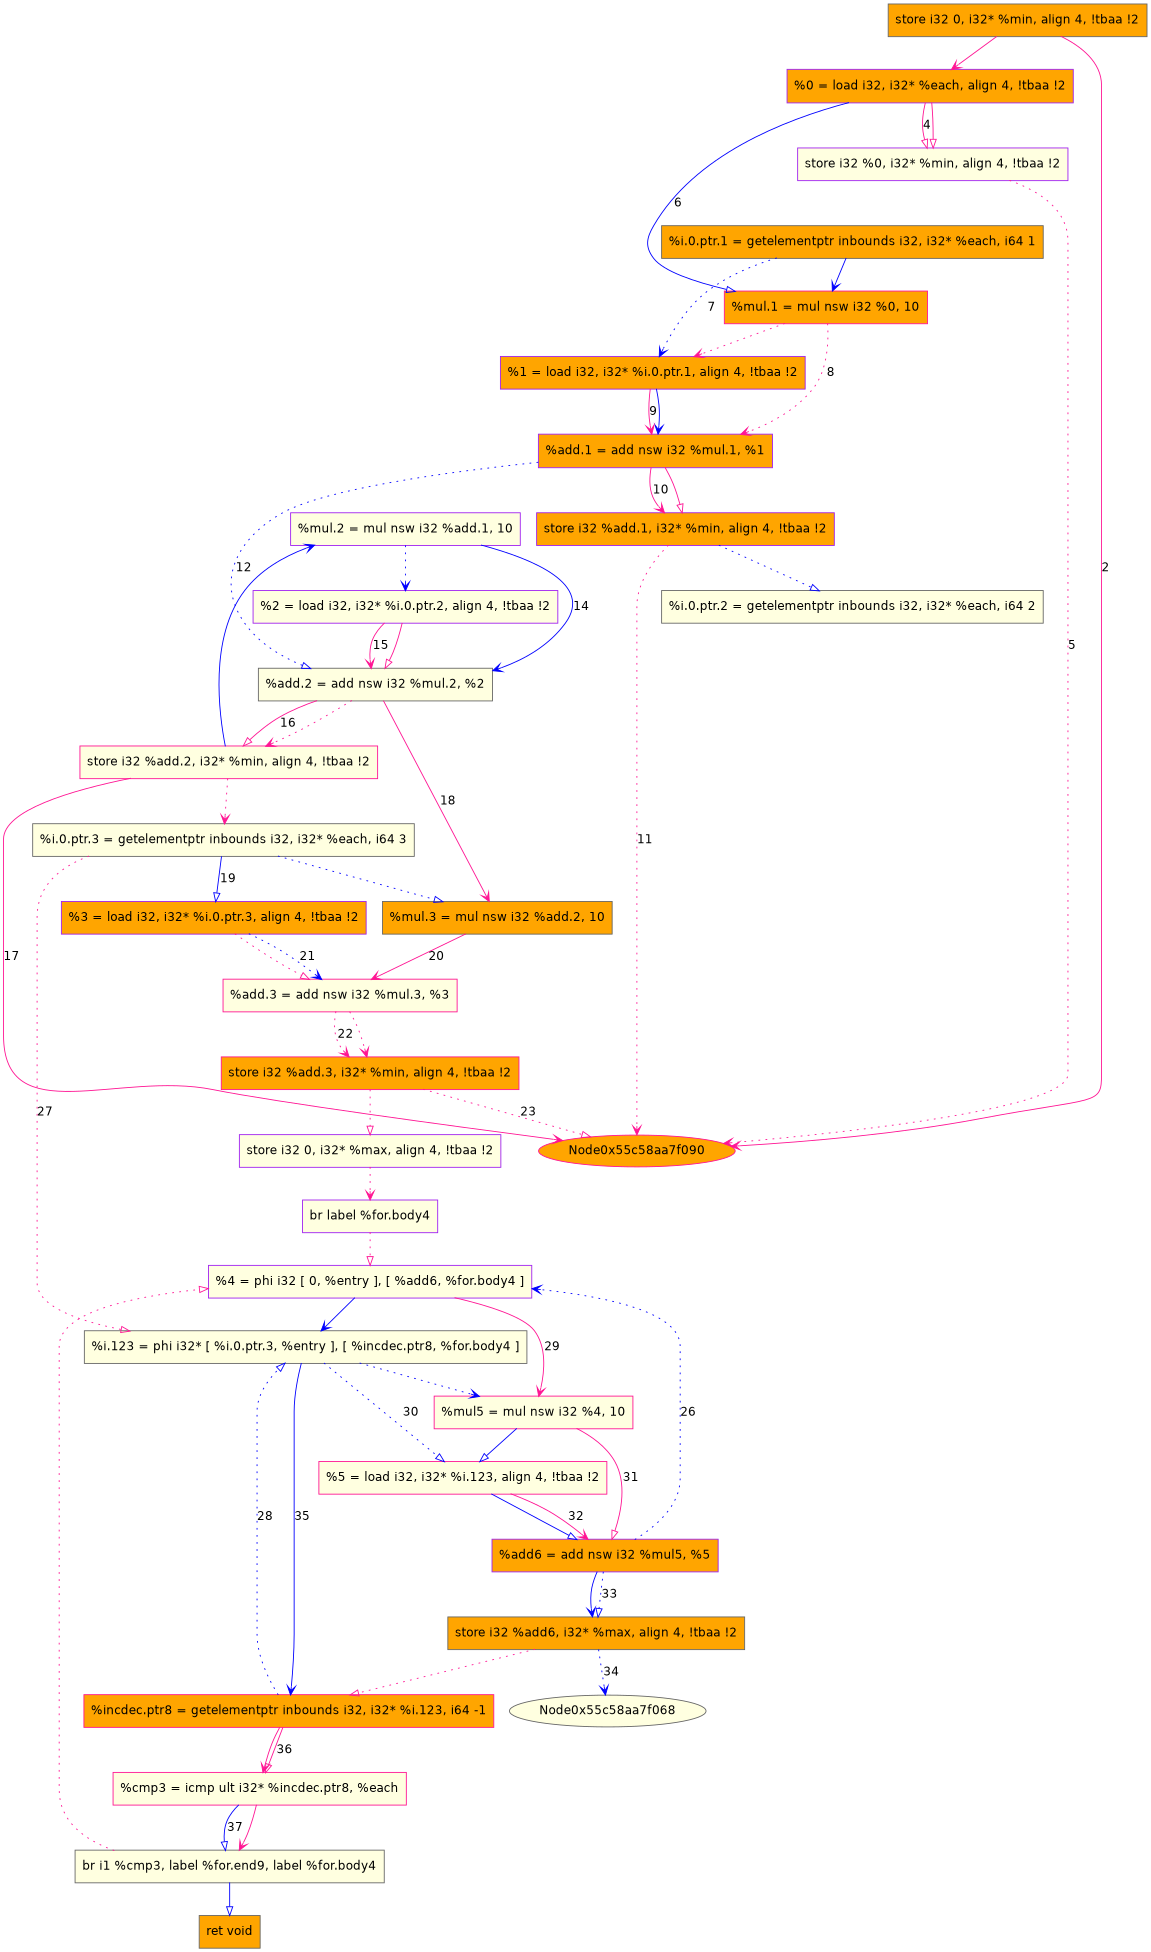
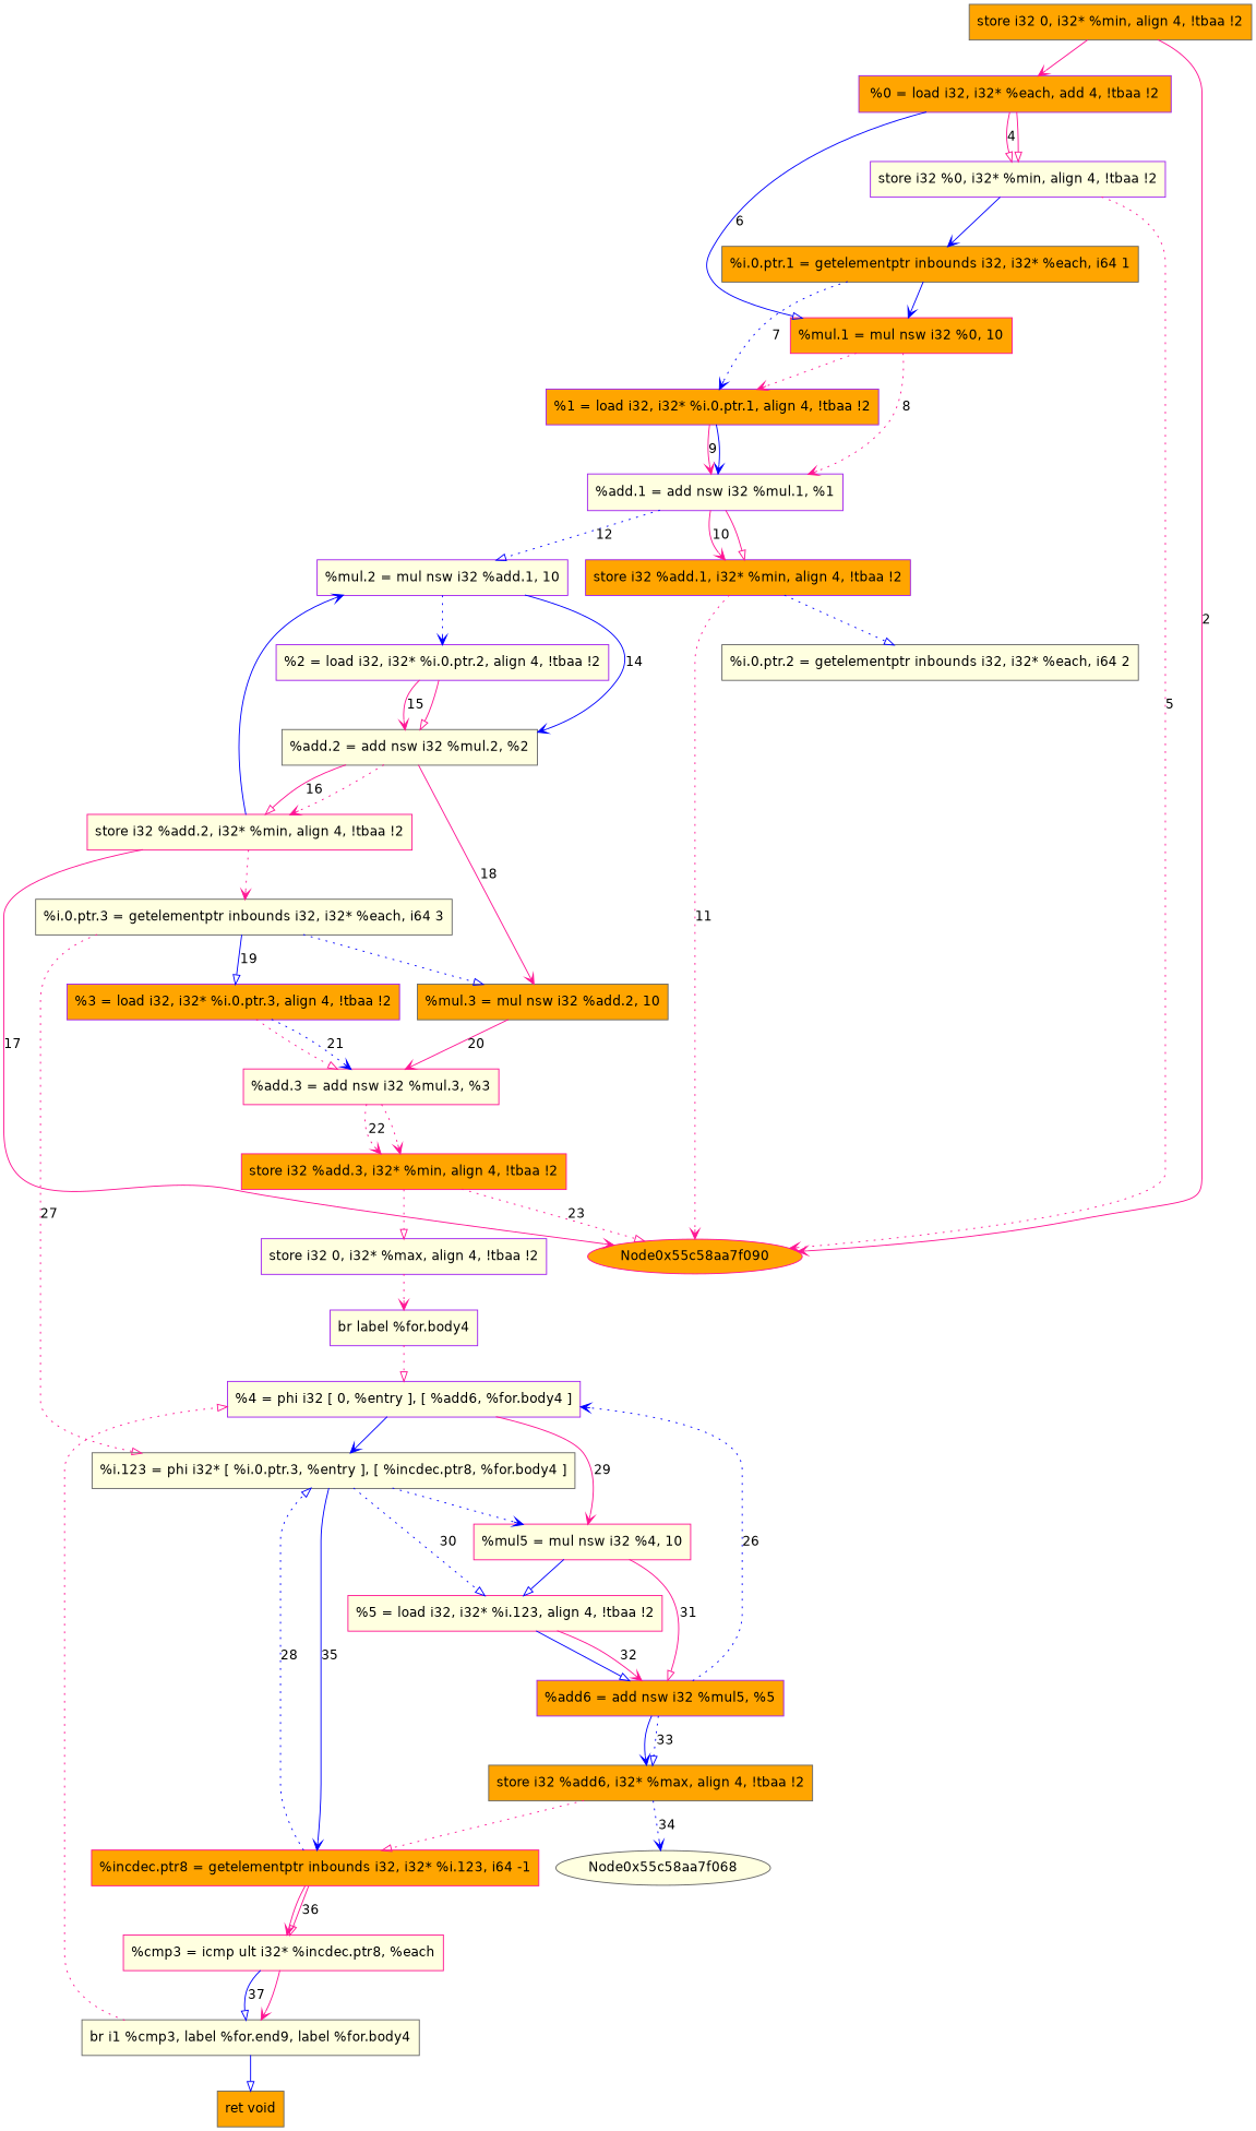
  digraph {
    fontname="DejaVu Sans"
    node [color=purple fillcolor=lightyellow fontname="DejaVu Sans" shape=record style=filled]
    edge [arrowhead=vee color=deeppink fontname="DejaVu Sans" style=solid]
    n1 [color=gray40 fillcolor=orange label="  store i32 0, i32* %min, align 4, !tbaa !2"]
-   n2 [fillcolor=orange label="  %0 = load i32, i32* %each, align 4, !tbaa !2"]
+   n2 [fillcolor=orange label="%0 = load i32, i32* %each, add 4, !tbaa !2"]
    Node0x55c58aa7f090 [color=deeppink fillcolor=orange shape=""]
    n4 [label="  store i32 %0, i32* %min, align 4, !tbaa !2"]
    n5 [color=deeppink fillcolor=orange label="  %mul.1 = mul nsw i32 %0, 10"]
    n6 [color=gray40 fillcolor=orange label="  %i.0.ptr.1 = getelementptr inbounds i32, i32* %each, i64 1"]
    n7 [fillcolor=orange label="  %1 = load i32, i32* %i.0.ptr.1, align 4, !tbaa !2"]
-   n8 [fillcolor=orange label="  %add.1 = add nsw i32 %mul.1, %1"]
+   n8 [label="  %add.1 = add nsw i32 %mul.1, %1"]
    n9 [fillcolor=orange label="  store i32 %add.1, i32* %min, align 4, !tbaa !2"]
    n10 [label="  %mul.2 = mul nsw i32 %add.1, 10"]
    n11 [color=gray40 label="  %i.0.ptr.2 = getelementptr inbounds i32, i32* %each, i64 2"]
    n12 [label="  %2 = load i32, i32* %i.0.ptr.2, align 4, !tbaa !2"]
    n13 [color=gray40 label="  %add.2 = add nsw i32 %mul.2, %2"]
    n14 [color=deeppink label="  store i32 %add.2, i32* %min, align 4, !tbaa !2"]
    n15 [color=gray40 fillcolor=orange label="  %mul.3 = mul nsw i32 %add.2, 10"]
    n16 [color=gray40 label="  %i.0.ptr.3 = getelementptr inbounds i32, i32* %each, i64 3"]
    n17 [color=deeppink label="  %add.3 = add nsw i32 %mul.3, %3"]
    n18 [fillcolor=orange label="  %3 = load i32, i32* %i.0.ptr.3, align 4, !tbaa !2"]
    n19 [color=gray40 label="  %i.123 = phi i32* [ %i.0.ptr.3, %entry ], [ %incdec.ptr8, %for.body4 ]"]
    n20 [color=deeppink label="  %mul5 = mul nsw i32 %4, 10"]
    n21 [color=deeppink label="  %5 = load i32, i32* %i.123, align 4, !tbaa !2"]
    n22 [color=deeppink fillcolor=orange label="  %incdec.ptr8 = getelementptr inbounds i32, i32* %i.123, i64 -1"]
    n23 [color=deeppink fillcolor=orange label="  store i32 %add.3, i32* %min, align 4, !tbaa !2"]
    n24 [label="  store i32 0, i32* %max, align 4, !tbaa !2"]
    n25 [label="  br label %for.body4"]
    n26 [label="  %4 = phi i32 [ 0, %entry ], [ %add6, %for.body4 ]"]
    Node0x55c58aa7f068 [color=gray40 shape=""]
    n28 [fillcolor=orange label="  %add6 = add nsw i32 %mul5, %5"]
    n29 [color=deeppink label="  %cmp3 = icmp ult i32* %incdec.ptr8, %each"]
    n30 [color=gray40 fillcolor=orange label="  store i32 %add6, i32* %max, align 4, !tbaa !2"]
    n31 [color=gray40 label="  br i1 %cmp3, label %for.end9, label %for.body4"]
    n32 [color=gray40 fillcolor=orange label="  ret void"]
    n1 -> n2
    n1 -> Node0x55c58aa7f090 [label=2]
    n2 -> n4 [arrowhead=onormal]
    n2 -> n4 [arrowhead=onormal label=4]
    n2 -> n5 [arrowhead=onormal color=blue label=6]
    n4 -> Node0x55c58aa7f090 [label=5 style=dotted]
+   n4 -> n6 [color=blue]
    n5 -> n7 [style=dotted]
    n5 -> n8 [label=8 style=dotted]
    n6 -> n5 [color=blue]
    n6 -> n7 [color=blue label=7 style=dotted]
    n7 -> n8 [color=blue]
    n7 -> n8 [label=9]
    n8 -> n9 [arrowhead=onormal]
    n8 -> n9 [label=10]
-   n8 -> n13 [arrowhead=onormal color=blue label=12 style=dotted]
+   n8 -> n10 [arrowhead=onormal color=blue label=12 style=dotted]
    n9 -> Node0x55c58aa7f090 [label=11 style=dotted]
    n9 -> n11 [arrowhead=onormal color=blue style=dotted]
    n10 -> n12 [color=blue style=dotted]
    n10 -> n13 [color=blue label=14]
    n12 -> n13 [arrowhead=onormal]
    n12 -> n13 [label=15]
    n13 -> n14 [style=dotted]
    n13 -> n14 [arrowhead=onormal label=16]
    n13 -> n15 [label=18]
    n14 -> Node0x55c58aa7f090 [label=17]
    n14 -> n10 [color=blue]
    n14 -> n16 [style=dotted]
    n15 -> n17 [label=20]
    n16 -> n15 [arrowhead=onormal color=blue style=dotted]
    n16 -> n18 [arrowhead=onormal color=blue label=19]
    n16 -> n19 [arrowhead=onormal label=27 style=dotted]
    n17 -> n23 [style=dotted]
    n17 -> n23 [label=22 style=dotted]
    n18 -> n17 [arrowhead=onormal style=dotted]
    n18 -> n17 [color=blue label=21 style=dotted]
    n19 -> n20 [color=blue style=dotted]
    n19 -> n21 [arrowhead=onormal color=blue label=30 style=dotted]
    n19 -> n22 [color=blue label=35]
    n20 -> n21 [arrowhead=onormal color=blue]
    n20 -> n28 [arrowhead=onormal label=31]
    n21 -> n28 [arrowhead=onormal color=blue]
    n21 -> n28 [label=32]
    n22 -> n19 [arrowhead=onormal color=blue label=28 style=dotted]
    n22 -> n29
    n22 -> n29 [arrowhead=onormal label=36]
    n23 -> Node0x55c58aa7f090 [arrowhead=onormal label=23 style=dotted]
    n23 -> n24 [arrowhead=onormal style=dotted]
    n24 -> n25 [style=dotted]
    n25 -> n26 [arrowhead=onormal style=dotted]
    n26 -> n19 [color=blue]
    n26 -> n20 [label=29]
    n28 -> n26 [color=blue label=26 style=dotted]
    n28 -> n30 [color=blue]
    n28 -> n30 [arrowhead=onormal color=blue label=33 style=dotted]
    n29 -> n31
    n29 -> n31 [arrowhead=onormal color=blue label=37]
    n30 -> n22 [arrowhead=onormal style=dotted]
    n30 -> Node0x55c58aa7f068 [color=blue label=34 style=dotted]
    n31 -> n26 [arrowhead=onormal style=dotted]
    n31 -> n32 [arrowhead=onormal color=blue]
  }
